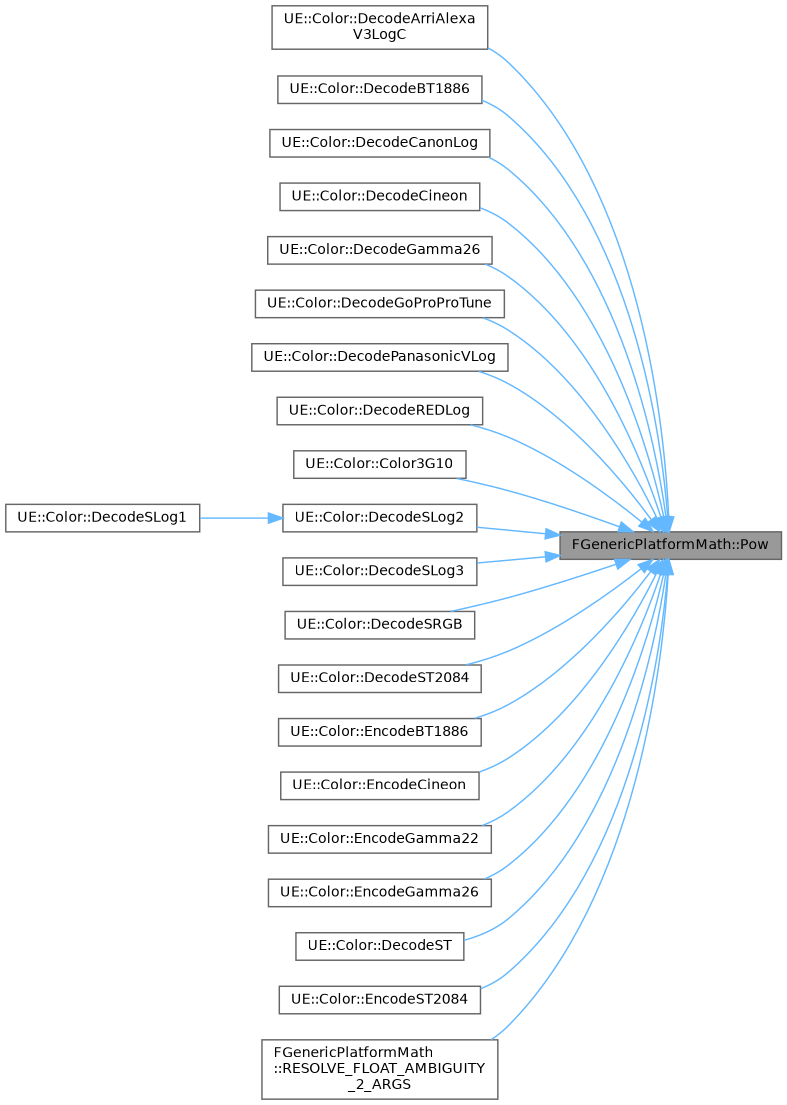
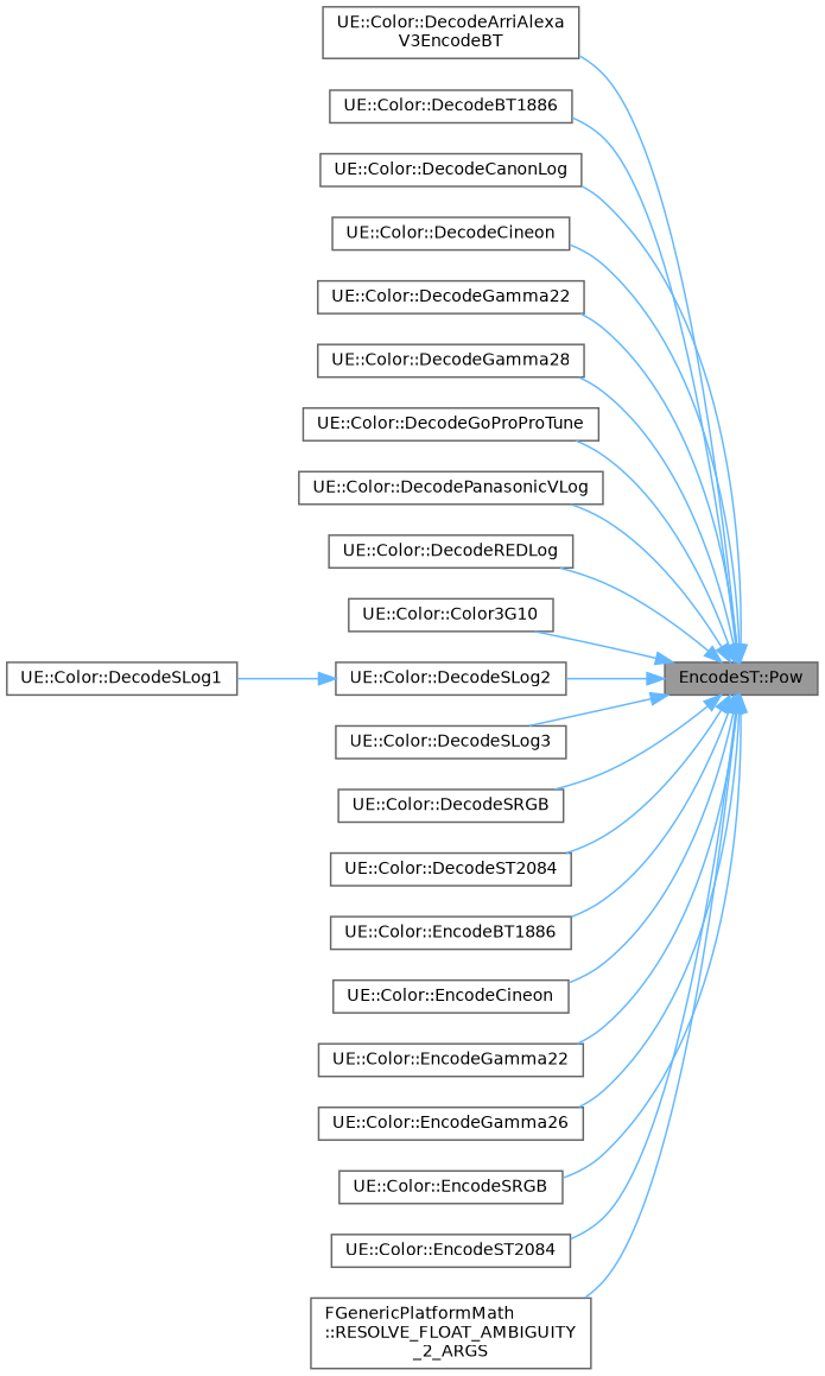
  digraph {
    rankdir=RL
    node [color=grey40 fillcolor=white fontname=Helvetica fontsize=10 shape=box style=filled]
    edge [color=steelblue1 dir=back fontname=Helvetica fontsize=10 labelfontname=Helvetica labelfontsize=10 style=solid]
-   n1 [color=gray40 fillcolor=grey60 fontcolor=black height=0.2 label="FGenericPlatformMath::Pow" width=0.4]
-   n2 [height=0.2 label="UE::Color::DecodeArriAlexa\lV3LogC" width=0.4]
+   n1 [color=gray40 fillcolor=grey60 fontcolor=black height=0.2 label="EncodeST::Pow" width=0.4]
+   n2 [height=0.2 label="UE::Color::DecodeArriAlexa\lV3EncodeBT" width=0.4]
    n3 [height=0.2 label="UE::Color::DecodeBT1886" width=0.4]
    n4 [height=0.2 label="UE::Color::DecodeCanonLog" width=0.4]
    n5 [height=0.2 label="UE::Color::DecodeCineon" width=0.4]
-   n7 [height=0.2 label="UE::Color::DecodeGamma26" width=0.4]
+   n6 [height=0.2 label="UE::Color::DecodeGamma22" width=0.4]
+   n7 [height=0.2 label="UE::Color::DecodeGamma28" width=0.4]
    n8 [height=0.2 label="UE::Color::DecodeGoProProTune" width=0.4]
    n9 [height=0.2 label="UE::Color::DecodePanasonicVLog" width=0.4]
    n10 [height=0.2 label="UE::Color::DecodeREDLog" width=0.4]
    n11 [height=0.2 label="UE::Color::Color3G10" width=0.4]
    n12 [height=0.2 label="UE::Color::DecodeSLog2" width=0.4]
    n13 [height=0.2 label="UE::Color::DecodeSLog3" width=0.4]
    n14 [height=0.2 label="UE::Color::DecodeSRGB" width=0.4]
    n15 [height=0.2 label="UE::Color::DecodeST2084" width=0.4]
    n16 [height=0.2 label="UE::Color::EncodeBT1886" width=0.4]
    n17 [height=0.2 label="UE::Color::EncodeCineon" width=0.4]
    n18 [height=0.2 label="UE::Color::EncodeGamma22" width=0.4]
    n19 [height=0.2 label="UE::Color::EncodeGamma26" width=0.4]
-   n20 [height=0.2 label="UE::Color::DecodeST" width=0.4]
+   n20 [height=0.2 label="UE::Color::EncodeSRGB" width=0.4]
    n21 [height=0.2 label="UE::Color::EncodeST2084" width=0.4]
    n22 [height=0.2 label="FGenericPlatformMath\l::RESOLVE_FLOAT_AMBIGUITY\l_2_ARGS" width=0.4]
    n23 [height=0.2 label="UE::Color::DecodeSLog1" width=0.4]
    n1 -> n2
    n1 -> n3
    n1 -> n4
    n1 -> n5
+   n1 -> n6
    n1 -> n7
    n1 -> n8
    n1 -> n9
    n1 -> n10
    n1 -> n11
    n1 -> n12
    n1 -> n13
    n1 -> n14
    n1 -> n15
    n1 -> n16
    n1 -> n17
    n1 -> n18
    n1 -> n19
    n1 -> n20
    n1 -> n21
    n1 -> n22
    n12 -> n23
  }
